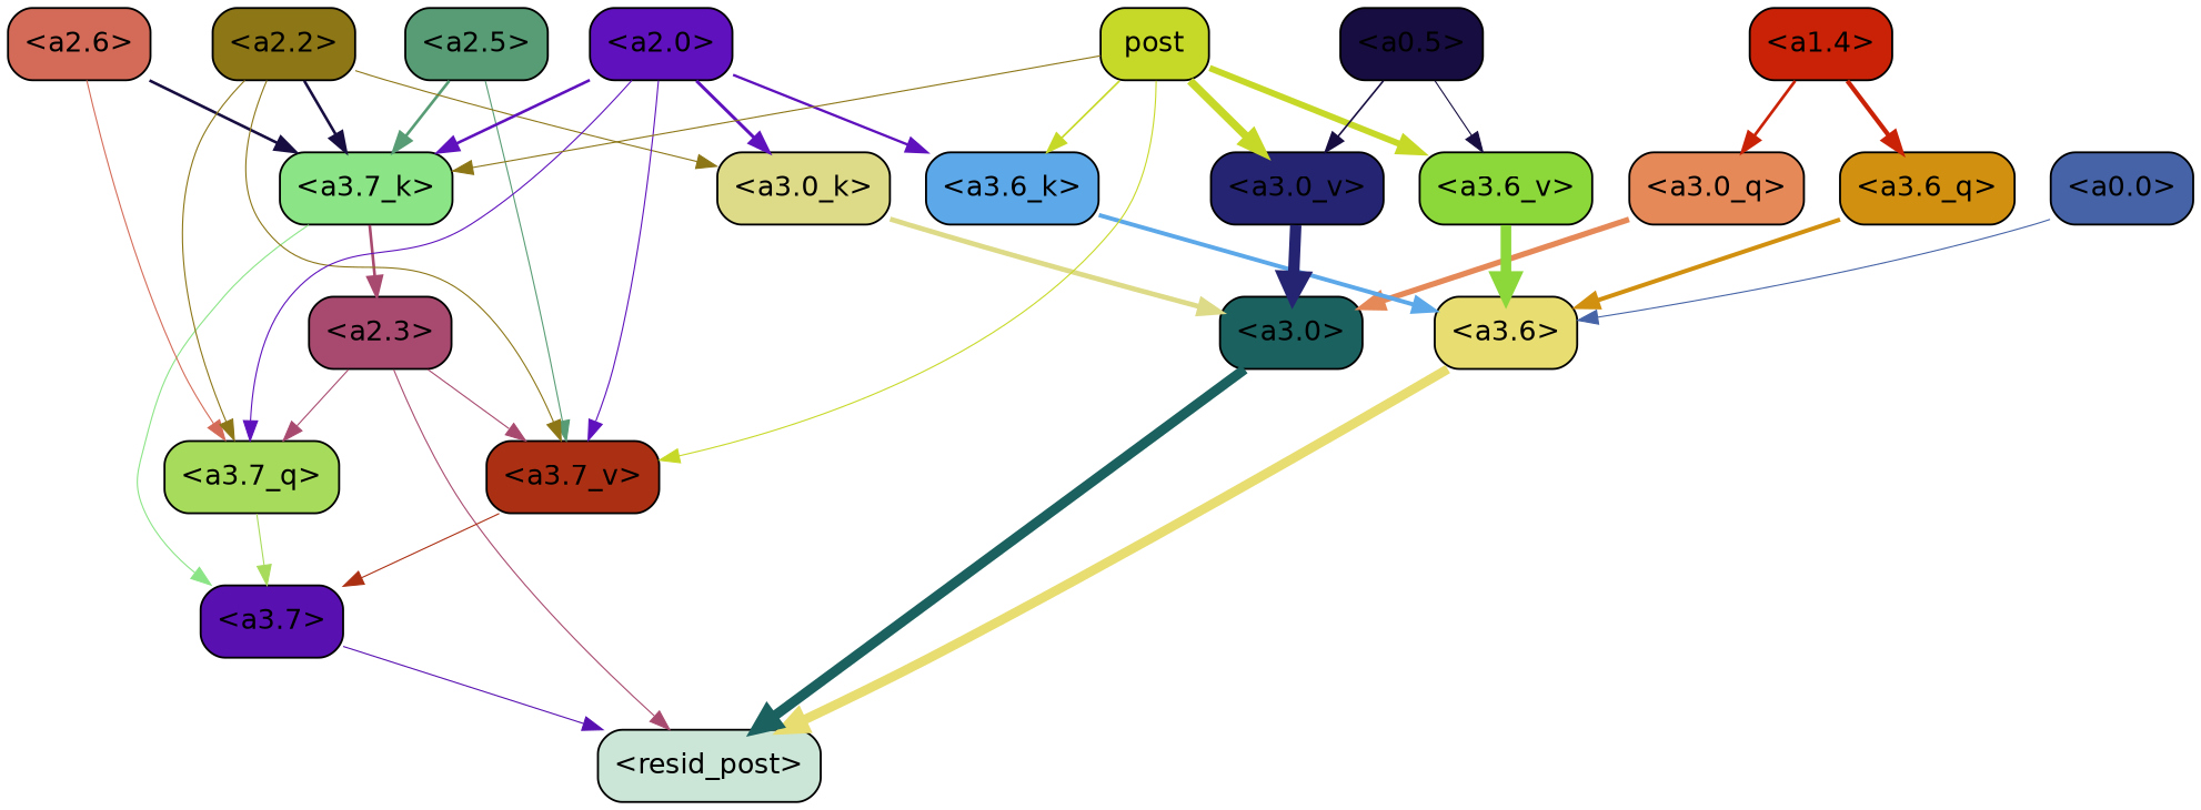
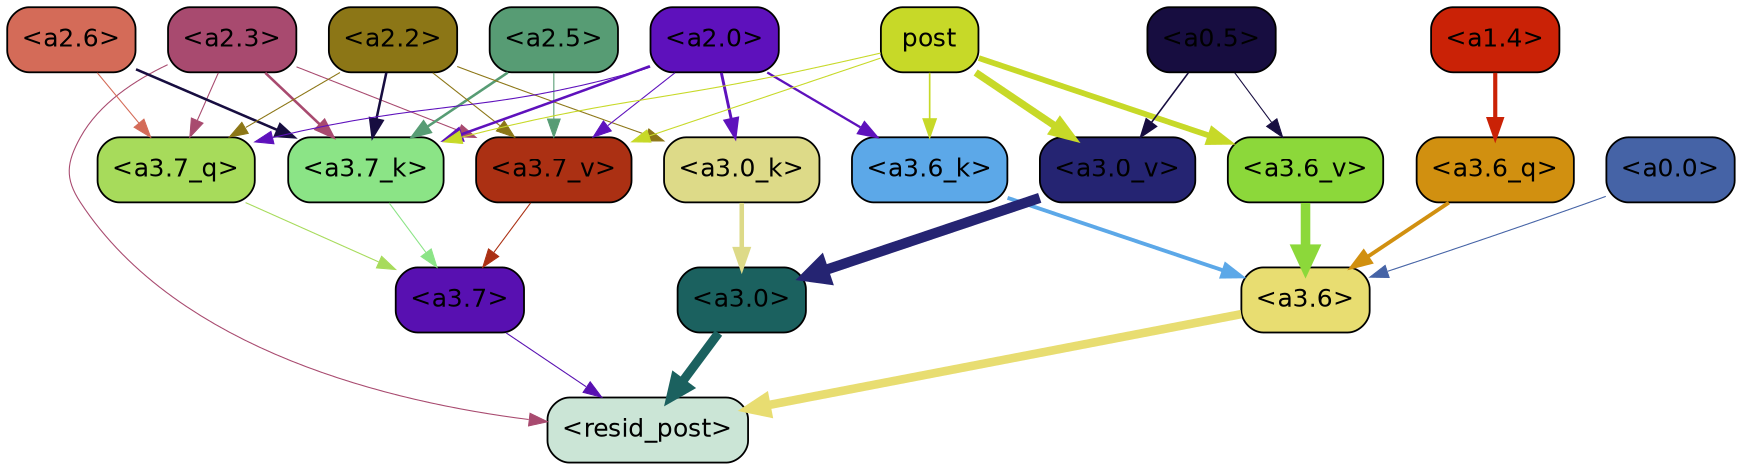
  strict digraph {
    splines=true
    node [color=black fontname=Helvetica shape=box style="filled, rounded"]
    edge [color="#5e11bc" penwidth=0.6]
    "<a3.7>" [fillcolor="#5810b1"]
    "<resid_post>" [fillcolor="#cbe5d6"]
    "<a3.6>" [fillcolor="#e8dd71"]
    "<a3.0>" [fillcolor="#1b615f"]
    "<a2.3>" [fillcolor="#a84a6f"]
    "<a3.7_q>" [fillcolor="#a7db5b"]
    "<a3.7_k>" [fillcolor="#8be486"]
    "<a3.7_v>" [fillcolor="#ab3013"]
    "<a3.6_q>" [fillcolor="#d19010"]
-   "<a3.0_q>" [fillcolor="#e68959"]
    "<a3.6_k>" [fillcolor="#5ca8e8"]
    "<a3.0_k>" [fillcolor="#ddda88"]
    "<a3.6_v>" [fillcolor="#8cd83a"]
    "<a3.0_v>" [fillcolor="#252472"]
    "<a2.6>" [fillcolor="#d46b58"]
    "<a2.5>" [fillcolor="#579c74"]
    "<a2.2>" [fillcolor="#8c7616"]
    "<a2.0>" [fillcolor="#5e11bc"]
    "<a1.4>" [fillcolor="#ca2206"]
    n20 [fillcolor="#c7d928" label=post]
    "<a0.5>" [fillcolor="#170d40"]
    "<a0.0>" [fillcolor="#4563a6"]
    "<a3.7>" -> "<resid_post>" [color="#5810b1"]
    "<a3.6>" -> "<resid_post>" [color="#e8dd71" penwidth=4.749041676521301]
    "<a3.0>" -> "<resid_post>" [color="#1b615f" penwidth=5.004215121269226]
    "<a2.3>" -> "<resid_post>" [color="#a84a6f"]
    "<a2.3>" -> "<a3.7_q>" [color="#a84a6f"]
-   "<a3.7_k>" -> "<a2.3>" [color="#a84a6f" penwidth=1.4391854107379913]
+   "<a2.3>" -> "<a3.7_k>" [color="#a84a6f" penwidth=1.4391854107379913]
    "<a2.3>" -> "<a3.7_v>" [color="#a84a6f"]
    "<a3.7_q>" -> "<a3.7>" [color="#a7db5b"]
    "<a3.7_k>" -> "<a3.7>" [color="#8be486"]
    "<a3.7_v>" -> "<a3.7>" [color="#ab3013"]
    "<a3.6_q>" -> "<a3.6>" [color="#d19010" penwidth=2.160832464694977]
-   "<a3.0_q>" -> "<a3.0>" [color="#e68959" penwidth=2.870753765106201]
    "<a3.6_k>" -> "<a3.6>" [color="#5ca8e8" penwidth=2.13908451795578]
    "<a3.0_k>" -> "<a3.0>" [color="#ddda88" penwidth=2.520303964614868]
    "<a3.6_v>" -> "<a3.6>" [color="#8cd83a" penwidth=5.297133803367615]
    "<a3.0_v>" -> "<a3.0>" [color="#252472" penwidth=5.680712580680847]
    "<a2.6>" -> "<a3.7_q>" [color="#d46b58"]
    "<a2.6>" -> "<a3.7_k>" [color="#170d40" penwidth=1.4180794060230255]
    "<a2.5>" -> "<a3.7_k>" [color="#579c74" penwidth=1.4281435310840607]
    "<a2.5>" -> "<a3.7_v>" [color="#579c74"]
    "<a2.2>" -> "<a3.7_q>" [color="#8c7616"]
    "<a2.2>" -> "<a3.7_k>" [color="#170d40" penwidth=1.3982512056827545]
    "<a2.2>" -> "<a3.7_v>" [color="#8c7616"]
    "<a2.2>" -> "<a3.0_k>" [color="#8c7616"]
    "<a2.0>" -> "<a3.7_q>"
    "<a2.0>" -> "<a3.7_k>" [penwidth=1.404832512140274]
    "<a2.0>" -> "<a3.7_v>"
    "<a2.0>" -> "<a3.6_k>" [penwidth=1.2708758115768433]
    "<a2.0>" -> "<a3.0_k>" [penwidth=1.6207245588302612]
    "<a1.4>" -> "<a3.6_q>" [color="#ca2206" penwidth=2.289449453353882]
-   "<a1.4>" -> "<a3.0_q>" [color="#ca2206" penwidth=1.4600623846054077]
-   n20 -> "<a3.7_k>" [color="#8c7616"]
+   n20 -> "<a3.7_k>" [color="#c7d928"]
    n20 -> "<a3.7_v>" [color="#c7d928"]
    n20 -> "<a3.6_k>" [color="#c7d928" penwidth=0.9291638135910034]
    n20 -> "<a3.6_v>" [color="#c7d928" penwidth=3.1808209121227264]
    n20 -> "<a3.0_v>" [color="#c7d928" penwidth=4.036660343408585]
    "<a0.5>" -> "<a3.6_v>" [color="#170d40"]
    "<a0.5>" -> "<a3.0_v>" [color="#170d40" penwidth=0.8798569142818451]
    "<a0.0>" -> "<a3.6>" [color="#4563a6"]
  }
